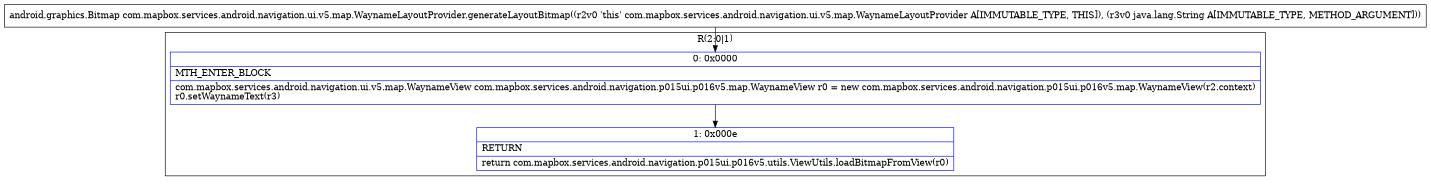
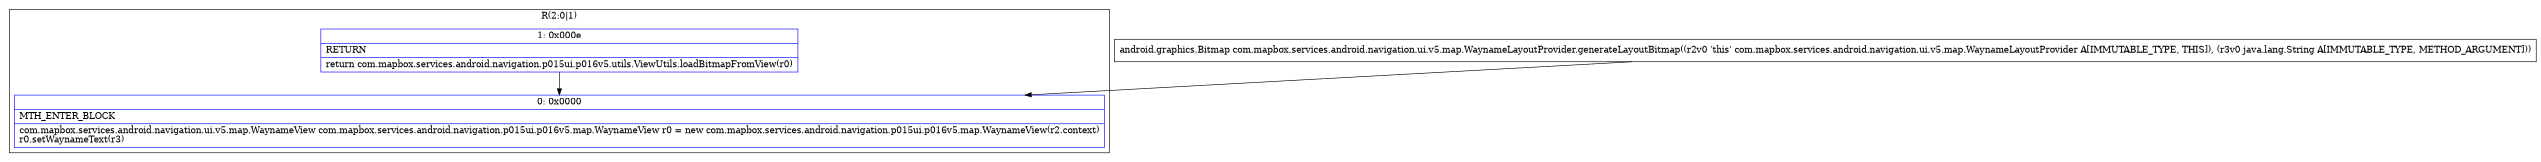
  digraph {
    node [color=blue shape=record]
    n1 [label="{0\:\ 0x0000|MTH_ENTER_BLOCK\l|com.mapbox.services.android.navigation.ui.v5.map.WaynameView com.mapbox.services.android.navigation.p015ui.p016v5.map.WaynameView r0 = new com.mapbox.services.android.navigation.p015ui.p016v5.map.WaynameView(r2.context)\lr0.setWaynameText(r3)\l}"]
    n2 [label="{1\:\ 0x000e|RETURN\l|return com.mapbox.services.android.navigation.p015ui.p016v5.utils.ViewUtils.loadBitmapFromView(r0)\l}"]
    n3 [label="{android.graphics.Bitmap com.mapbox.services.android.navigation.ui.v5.map.WaynameLayoutProvider.generateLayoutBitmap((r2v0 'this' com.mapbox.services.android.navigation.ui.v5.map.WaynameLayoutProvider A[IMMUTABLE_TYPE, THIS]), (r3v0 java.lang.String A[IMMUTABLE_TYPE, METHOD_ARGUMENT])) }" color=""]
    subgraph cluster_1 {
      label="R(2:0|1)"
      n1
      n2
    }
-   n1 -> n2
+   n2 -> n1
    n3 -> n1
  }
